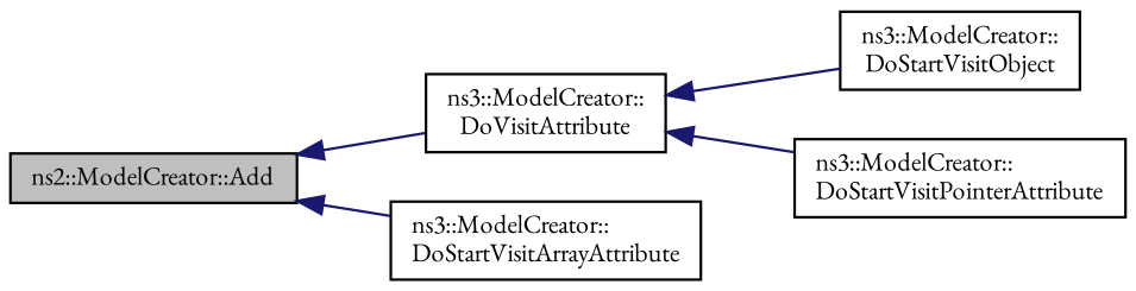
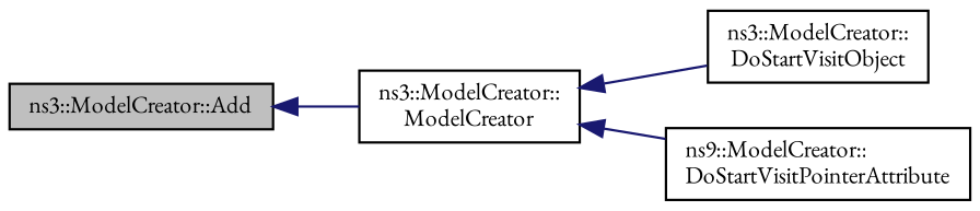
  digraph {
    fontname="EB Garamond"
    rankdir=LR
    node [color=black fillcolor=white fontname="EB Garamond" fontsize=10 shape=record style=filled]
    edge [color=midnightblue dir=back fontname="EB Garamond" fontsize=10 labelfontname=Helvetica labelfontsize=10 style=solid]
-   n1 [fillcolor=grey75 fontcolor=black height=0.2 label="ns2::ModelCreator::Add" width=0.4]
-   n2 [height=0.2 label="ns3::ModelCreator::\lDoVisitAttribute" width=0.4]
-   n3 [height=0.2 label="ns3::ModelCreator::\lDoStartVisitArrayAttribute" width=0.4]
+   n1 [fillcolor=grey75 fontcolor=black height=0.2 label="ns3::ModelCreator::Add" width=0.4]
+   n2 [height=0.2 label="ns3::ModelCreator::\lModelCreator" width=0.4]
    n4 [height=0.2 label="ns3::ModelCreator::\lDoStartVisitObject" width=0.4]
-   n5 [height=0.2 label="ns3::ModelCreator::\lDoStartVisitPointerAttribute" width=0.4]
+   n5 [height=0.2 label="ns9::ModelCreator::\lDoStartVisitPointerAttribute" width=0.4]
    n1 -> n2
-   n1 -> n3
    n2 -> n4
    n2 -> n5
  }
